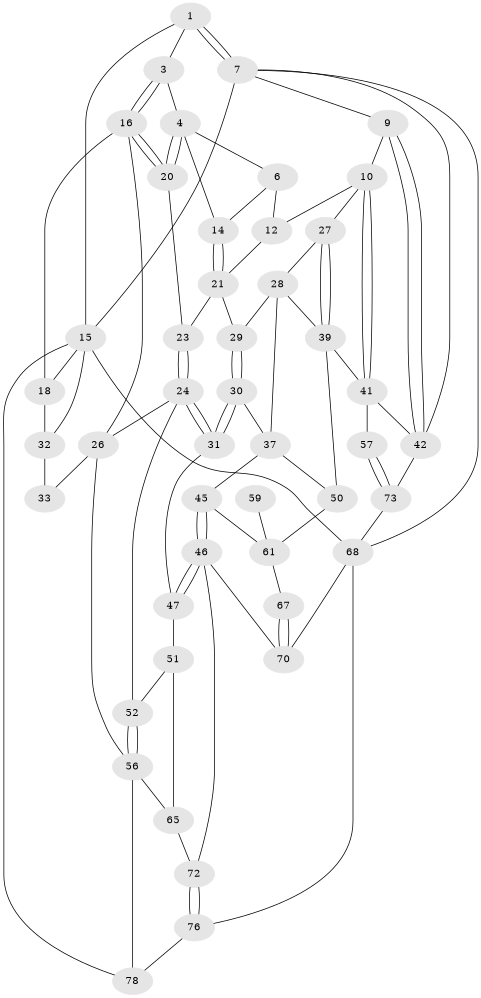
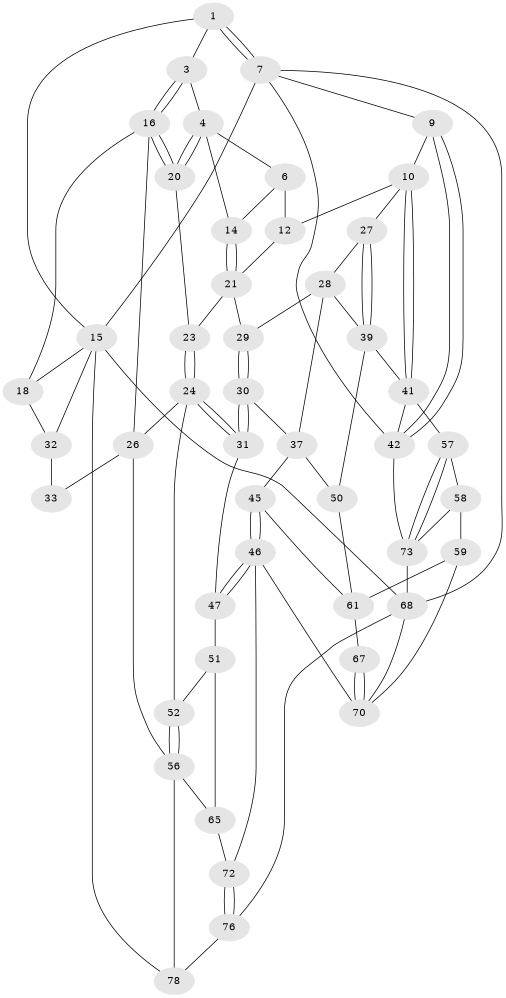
  graph {
    fontname="DejaVu Serif"
    node [color=gray90 fontname="DejaVu Serif" style=filled]
    edge [fontname="DejaVu Serif"]
    1 [super="+2"]
    3
    7 [super="+8"]
    15 [super="+54"]
    4 [super="+5"]
    16 [super="+17"]
    9
    42 [super="+55"]
    68 [super="+75"]
    18 [super="+19"]
    32 [super="+53"]
    78
    6 [super="+13"]
    14
    20
    26 [super="+34"]
    12
    21 [super="+22"]
    23
    10 [super="+11"]
    n21 [label=73 super="+69"]
    70 [super="+74"]
    76 [super="+77"]
    27
    41 [super="+43"]
    28 [super="+36"]
    39 [super="+40"]
    57
    29
    33 [super="+35"]
    56 [super="+66"]
    24 [super="+25"]
    30 [super="+38"]
    31 [super="+49"]
    52
    47 [super="+48"]
    65
    37 [super="+44"]
    50
    45
    51 [super="+64"]
    46 [super="+71"]
    61 [super="+62"]
+   58
    72 [super="+73"]
    67
    59 [super="+60"]
    1 -- 3
    1 -- 7
    1 -- 7
    1 -- 15
    3 -- 4
    3 -- 16
    3 -- 16
    7 -- 15
    7 -- 9
    7 -- 42
    7 -- 68
    15 -- 68
    15 -- 18
    15 -- 32
    15 -- 78
    4 -- 6
    4 -- 14
    4 -- 20
    4 -- 20
    16 -- 18
    16 -- 20
    16 -- 20
    16 -- 26
    9 -- 42
    9 -- 42
    9 -- 10
    42 -- n21
    68 -- 70
    68 -- 76
    18 -- 32
    32 -- 33 [weight=2]
    6 -- 14
    6 -- 12
    14 -- 21
    14 -- 21
    20 -- 23
    26 -- 33
    26 -- 56
    12 -- 21
    21 -- 23
    21 -- 29
    23 -- 24
    23 -- 24
    10 -- 12
    10 -- 27
    10 -- 41
    10 -- 41
    n21 -- 68
    76 -- 78
    27 -- 28
    27 -- 39
    27 -- 39
    41 -- 42
    41 -- 57
    28 -- 39
    28 -- 29
    28 -- 37
    39 -- 41
    39 -- 50
    57 -- n21
    57 -- n21
+   57 -- 58
    29 -- 30
    29 -- 30
    56 -- 78
    56 -- 65
    24 -- 26
    24 -- 31
    24 -- 31
    24 -- 52
    30 -- 31 [weight=2]
    30 -- 31
    30 -- 37
    31 -- 47
    52 -- 56
    52 -- 56
    47 -- 51 [weight=2]
    65 -- 72
    37 -- 50
    37 -- 45
    50 -- 61
    45 -- 46
    45 -- 46
    45 -- 61
    51 -- 52
    51 -- 65
    46 -- 70
    46 -- 47
    46 -- 47
    46 -- 72
    61 -- 67
+   58 -- n21
+   58 -- 59
    72 -- 76 [weight=2]
    72 -- 76
    67 -- 70
    67 -- 70
+   59 -- 70
    59 -- 61
  }
